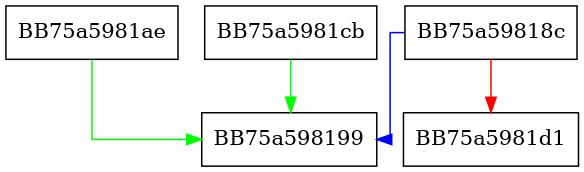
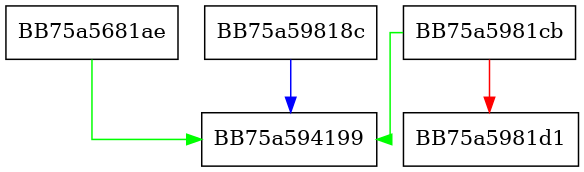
  digraph {
    splines=ortho
    node [shape=box]
    edge [color=green]
-   BB75a5981ae
-   BB75a598199
+   BB75a5981ae [label=BB75a5681ae]
+   BB75a598199 [label=BB75a594199]
    BB75a59818c
    BB75a5981cb
    BB75a5981d1
    BB75a5981ae -> BB75a598199
    BB75a59818c -> BB75a598199 [color=blue]
    BB75a5981cb -> BB75a598199
-   BB75a59818c -> BB75a5981d1 [color=red]
+   BB75a5981cb -> BB75a5981d1 [color=red]
  }
